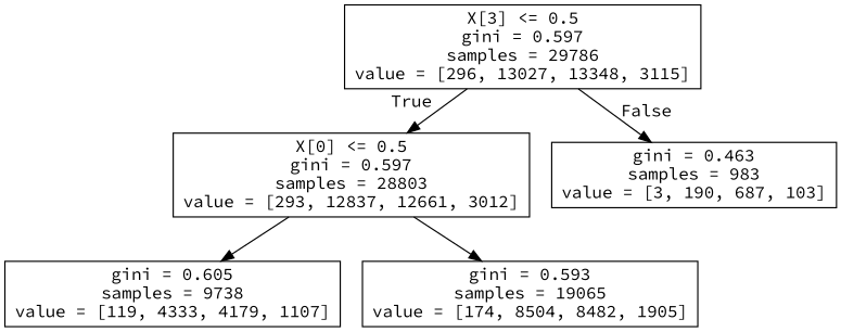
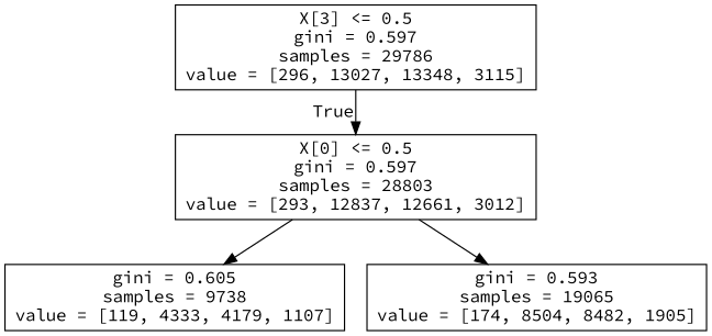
  digraph {
    fontname="Source Code Pro"
    node [shape=box fontname="Source Code Pro"]
    edge [fontname="Source Code Pro"]
    n1 [label="X[3] <= 0.5\ngini = 0.597\nsamples = 29786\nvalue = [296, 13027, 13348, 3115]"]
    n2 [label="X[0] <= 0.5\ngini = 0.597\nsamples = 28803\nvalue = [293, 12837, 12661, 3012]"]
-   n3 [label="gini = 0.463\nsamples = 983\nvalue = [3, 190, 687, 103]"]
    n4 [label="gini = 0.605\nsamples = 9738\nvalue = [119, 4333, 4179, 1107]"]
    n5 [label="gini = 0.593\nsamples = 19065\nvalue = [174, 8504, 8482, 1905]"]
    n1 -> n2 [headlabel=True labelangle=45 labeldistance=2.5]
-   n1 -> n3 [headlabel=False labelangle=-45 labeldistance=2.5]
    n2 -> n4
    n2 -> n5
  }
